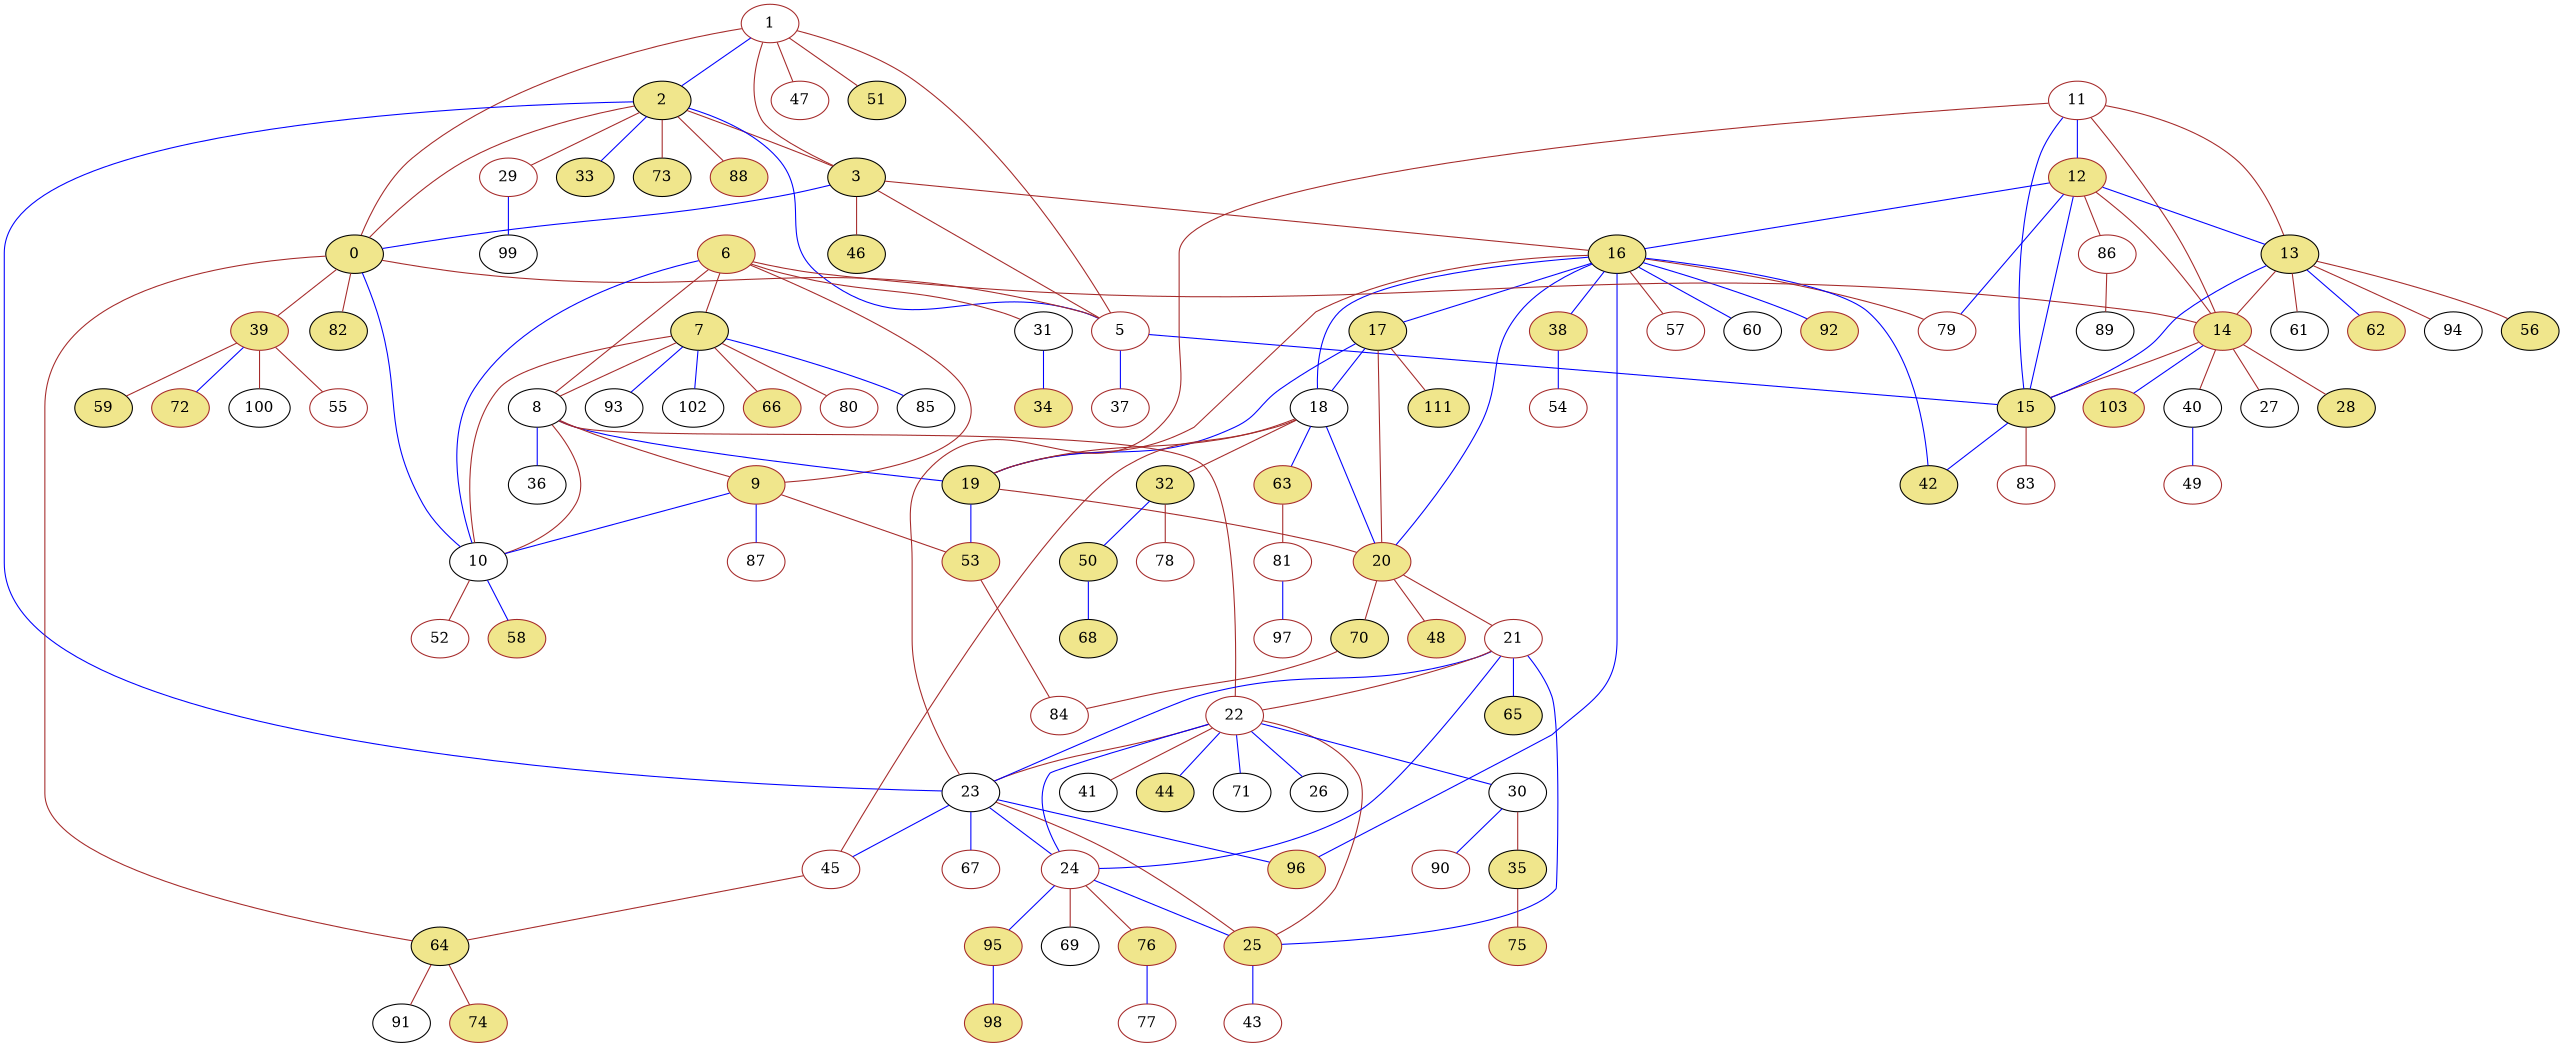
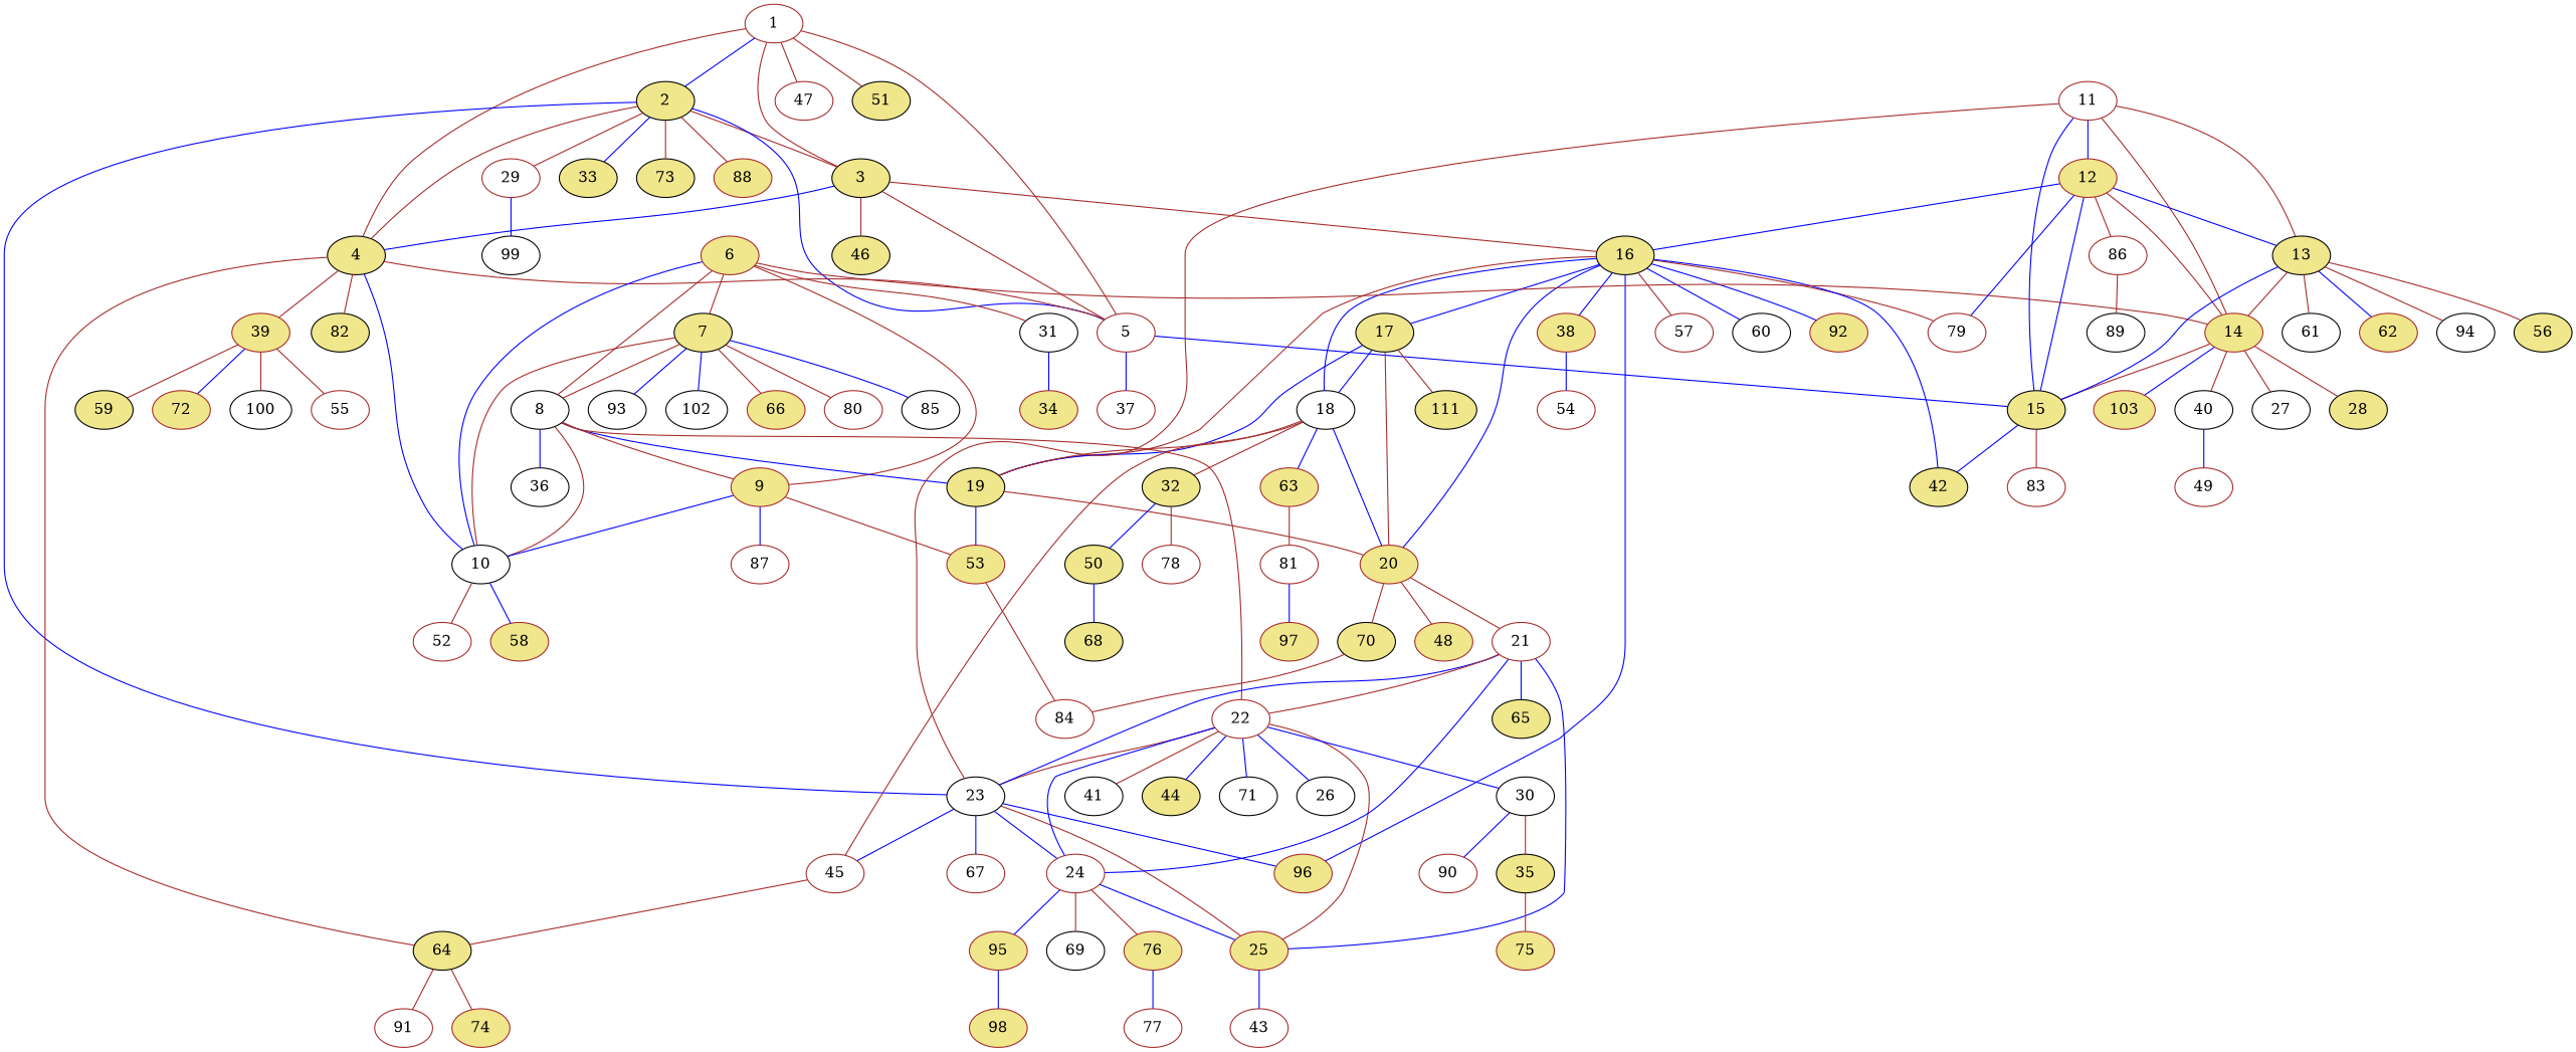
  graph {
    node [color=brown fillcolor=khaki style=filled]
    edge [color=brown]
    1 [fillcolor=white]
    2 [color=black]
    3 [color=black]
-   4 [color=black label=0]
+   4 [color=black]
    5 [fillcolor=white]
    47 [fillcolor=white]
    51 [color=black]
    23 [color=black fillcolor=white]
    29 [fillcolor=white]
    33 [color=black]
    73 [color=black]
    88
    16 [color=black]
    46 [color=black]
    10 [color=black fillcolor=white]
    39
    64 [color=black]
    82 [color=black]
    15 [color=black]
    37 [fillcolor=white]
    96
    45 [fillcolor=white]
    24 [fillcolor=white]
    25
    67 [fillcolor=white]
    99 [color=black fillcolor=white]
    19 [color=black]
    79 [fillcolor=white]
    42 [color=black]
    17 [color=black]
    18 [color=black fillcolor=white]
    20
    38
    57 [fillcolor=white]
    60 [color=black fillcolor=white]
    92
    52 [fillcolor=white]
    58
    55 [fillcolor=white]
    59 [color=black]
    72
    100 [color=black fillcolor=white]
    74
-   91 [color=black fillcolor=white]
+   91 [fillcolor=white]
    83 [fillcolor=white]
    6
    7 [color=black]
    8 [color=black fillcolor=white]
    9
    14
    31 [color=black fillcolor=white]
    66
    80 [fillcolor=white]
    85 [color=black fillcolor=white]
    93 [color=black fillcolor=white]
    102 [color=black fillcolor=white]
    22 [fillcolor=white]
    36 [color=black fillcolor=white]
    53
    87 [fillcolor=white]
    27 [color=black fillcolor=white]
    28 [color=black]
    40 [color=black fillcolor=white]
    103
    34
    26 [color=black fillcolor=white]
    30 [color=black fillcolor=white]
    41 [color=black fillcolor=white]
    44 [color=black]
    71 [color=black fillcolor=white]
    84 [fillcolor=white]
    11 [fillcolor=white]
    12
    13 [color=black]
    86 [fillcolor=white]
    56 [color=black]
    61 [color=black fillcolor=white]
    62
    94 [color=black fillcolor=white]
    89 [color=black fillcolor=white]
    49 [fillcolor=white]
    n82 [color=black label=111]
    32 [color=black]
    63
    21 [fillcolor=white]
    48
    70 [color=black]
    54 [fillcolor=white]
    50 [color=black]
    78 [fillcolor=white]
    81 [fillcolor=white]
    65 [color=black]
    69 [color=black fillcolor=white]
    76
    95
    43 [fillcolor=white]
    35 [color=black]
    90 [fillcolor=white]
    77 [fillcolor=white]
    98
    75
    68 [color=black]
-   97 [fillcolor=white]
+   97
    1 -- 2 [color=blue]
    1 -- 3
    1 -- 4
    1 -- 5
    1 -- 47
    1 -- 51
    2 -- 3
    2 -- 4
    2 -- 5 [color=blue]
    2 -- 23 [color=blue]
    2 -- 29
    2 -- 33 [color=blue]
    2 -- 73
    2 -- 88
    3 -- 4 [color=blue]
    3 -- 5
    3 -- 16
    3 -- 46
    4 -- 5
    4 -- 10 [color=blue]
    4 -- 39
    4 -- 64
    4 -- 82
    5 -- 15 [color=blue]
    5 -- 37 [color=blue]
    23 -- 96 [color=blue]
    23 -- 45 [color=blue]
    23 -- 24 [color=blue]
    23 -- 25
    23 -- 67 [color=blue]
    29 -- 99 [color=blue]
    16 -- 96 [color=blue]
    16 -- 19
    16 -- 79
    16 -- 42 [color=blue]
    16 -- 17 [color=blue]
    16 -- 18 [color=blue]
    16 -- 20 [color=blue]
    16 -- 38 [color=blue]
    16 -- 57
    16 -- 60 [color=blue]
    16 -- 92 [color=blue]
    10 -- 52
    10 -- 58 [color=blue]
    39 -- 55
    39 -- 59
    39 -- 72 [color=blue]
    39 -- 100
    64 -- 74
    64 -- 91
    15 -- 42 [color=blue]
    15 -- 83
    45 -- 64
    24 -- 25 [color=blue]
    24 -- 69
    24 -- 76
    24 -- 95 [color=blue]
    25 -- 43 [color=blue]
    19 -- 20
    19 -- 53 [color=blue]
    17 -- 19 [color=blue]
    17 -- 18 [color=blue]
    17 -- 20
    17 -- n82
    18 -- 45
    18 -- 19
    18 -- 20 [color=blue]
    18 -- 32
    18 -- 63 [color=blue]
    20 -- 21
    20 -- 48
    20 -- 70
    38 -- 54 [color=blue]
    6 -- 10 [color=blue]
    6 -- 7
    6 -- 8
    6 -- 9
    6 -- 14
    6 -- 31
    7 -- 10
    7 -- 8
    7 -- 66
    7 -- 80
    7 -- 85 [color=blue]
    7 -- 93 [color=blue]
    7 -- 102 [color=blue]
    8 -- 10
    8 -- 19 [color=blue]
    8 -- 9
    8 -- 22
    8 -- 36 [color=blue]
    9 -- 10 [color=blue]
    9 -- 53
    9 -- 87 [color=blue]
    14 -- 15
    14 -- 27
    14 -- 28
    14 -- 40
    14 -- 103 [color=blue]
    31 -- 34 [color=blue]
    22 -- 23
    22 -- 24 [color=blue]
    22 -- 25
    22 -- 26 [color=blue]
    22 -- 30 [color=blue]
    22 -- 41
    22 -- 44 [color=blue]
    22 -- 71 [color=blue]
    53 -- 84
    40 -- 49 [color=blue]
    30 -- 35
    30 -- 90 [color=blue]
    11 -- 23
    11 -- 15 [color=blue]
    11 -- 14
    11 -- 12 [color=blue]
    11 -- 13
    12 -- 16 [color=blue]
    12 -- 15 [color=blue]
    12 -- 79 [color=blue]
    12 -- 14
    12 -- 13 [color=blue]
    12 -- 86
    13 -- 15 [color=blue]
    13 -- 14
    13 -- 56
    13 -- 61
    13 -- 62 [color=blue]
    13 -- 94
    86 -- 89
    32 -- 50 [color=blue]
    32 -- 78
    63 -- 81
    21 -- 23 [color=blue]
    21 -- 24 [color=blue]
    21 -- 25 [color=blue]
    21 -- 22
    21 -- 65 [color=blue]
    70 -- 84
    50 -- 68 [color=blue]
    81 -- 97 [color=blue]
    76 -- 77 [color=blue]
    95 -- 98 [color=blue]
    35 -- 75
  }
